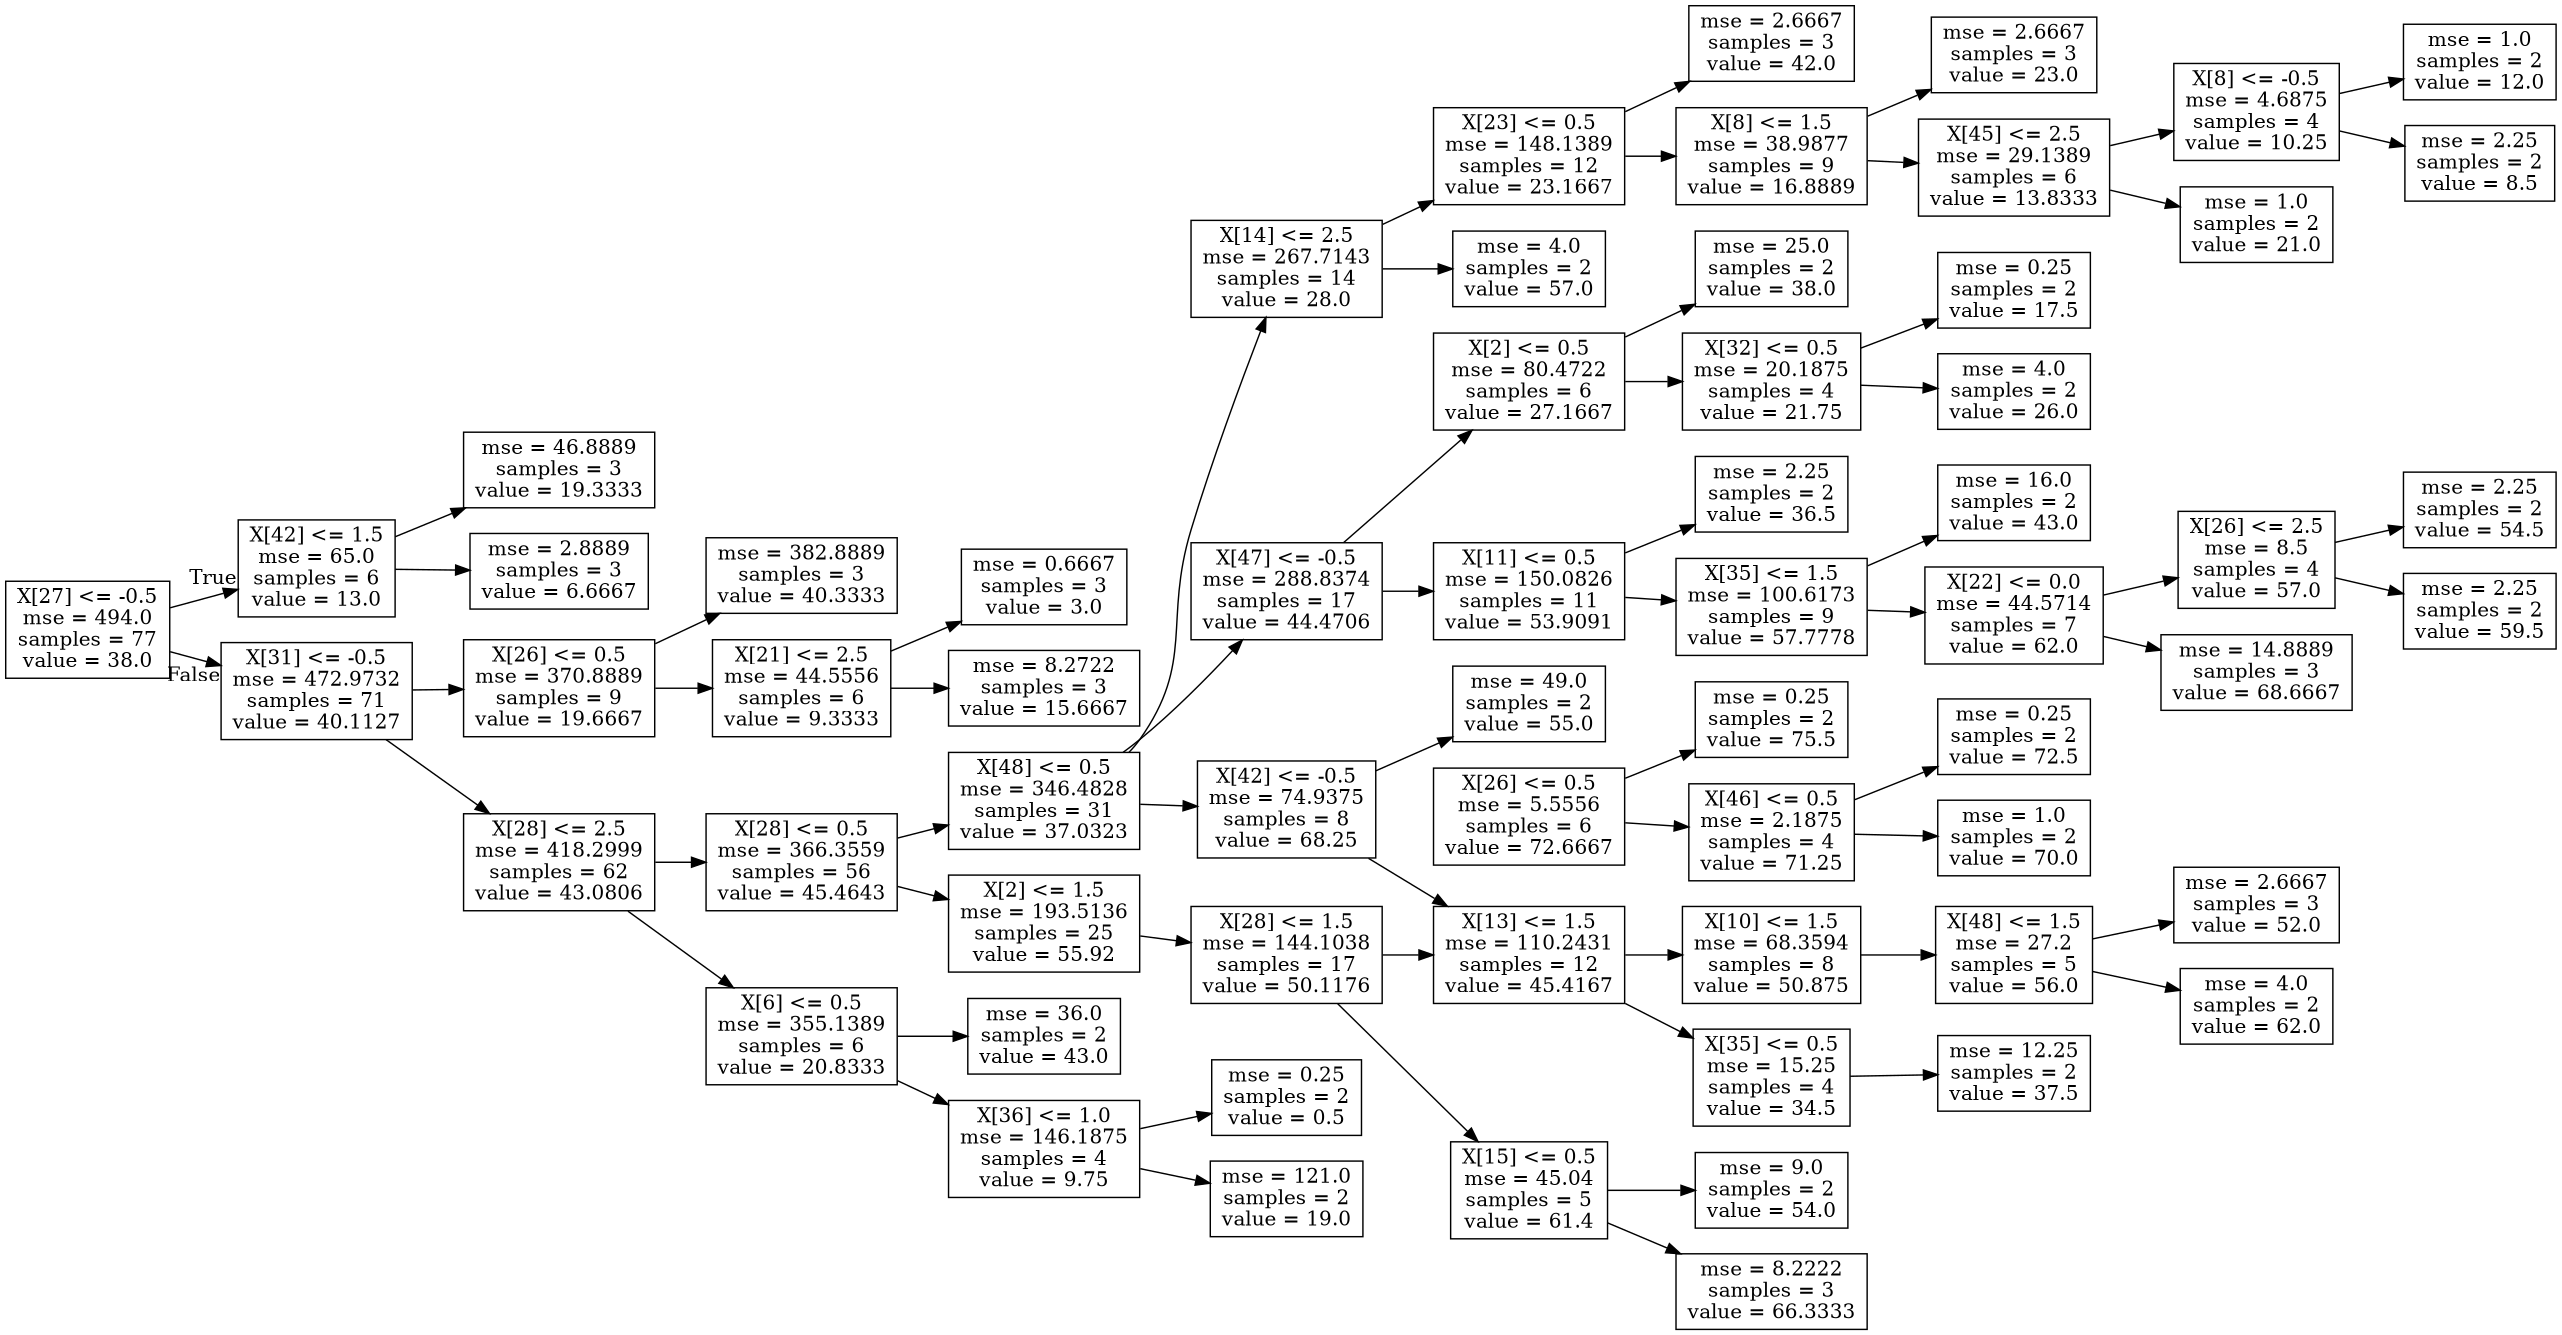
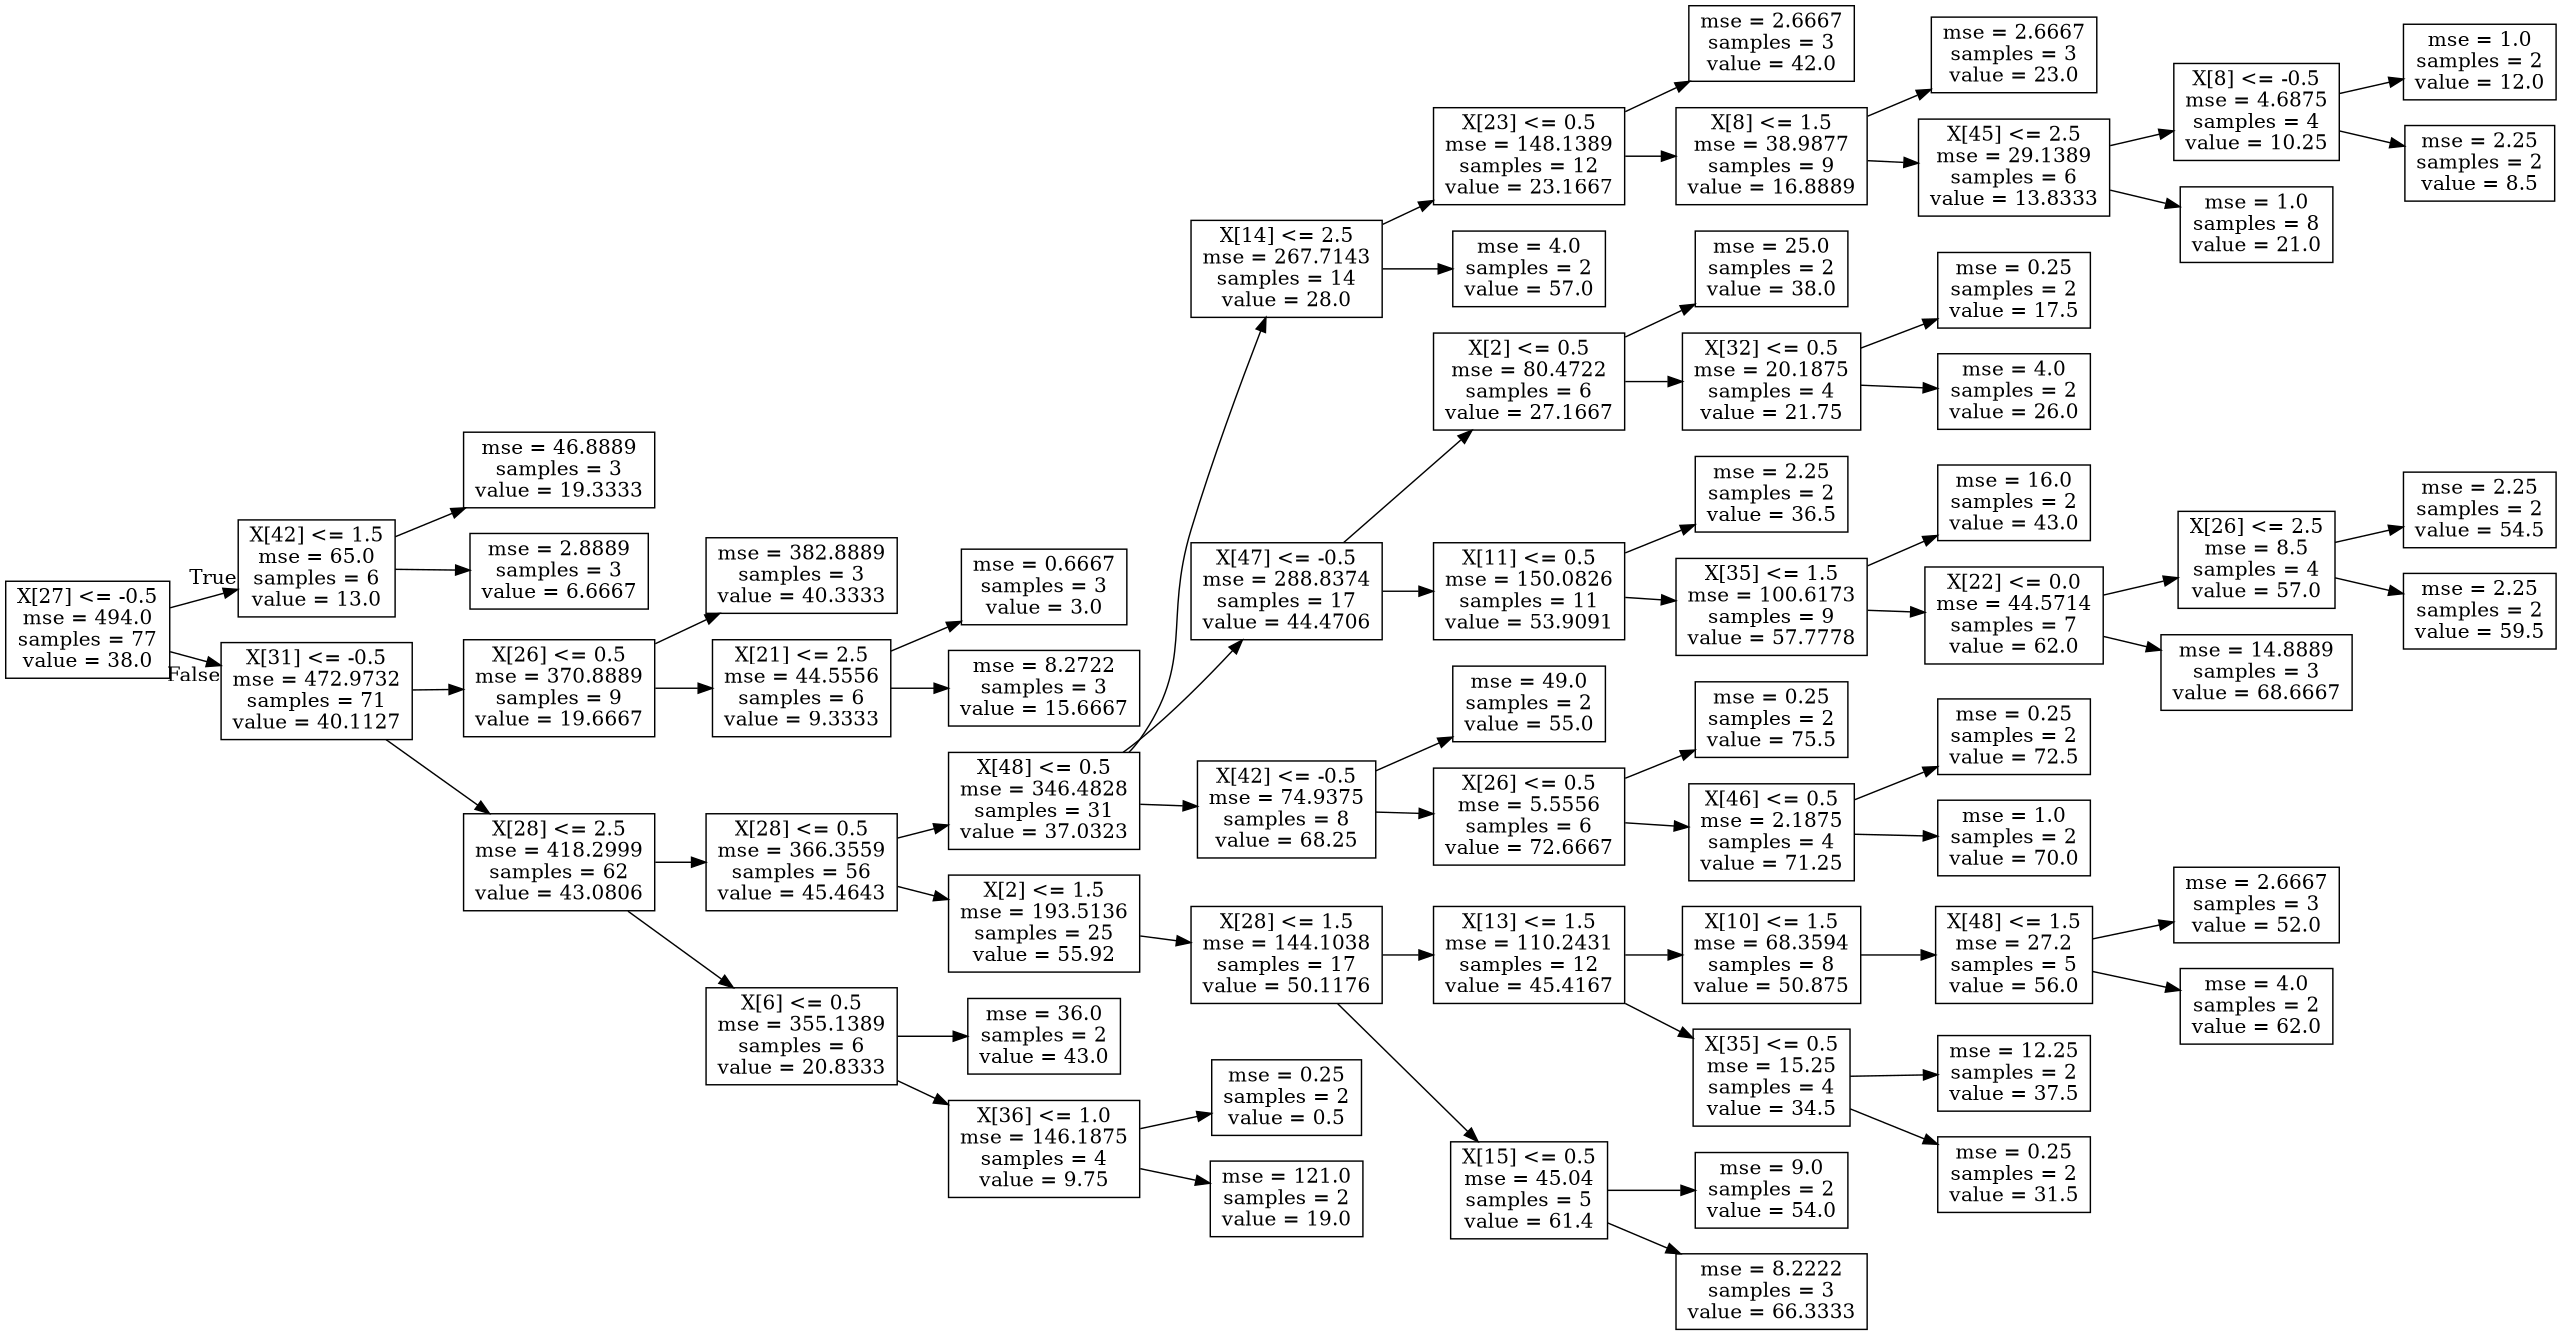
  digraph {
    fontname="DejaVu Serif"
    rankdir=LR
    node [fontname="DejaVu Serif" shape=box]
    edge [fontname="DejaVu Serif"]
    n1 [label="X[27] <= -0.5\nmse = 494.0\nsamples = 77\nvalue = 38.0"]
    n2 [label="X[42] <= 1.5\nmse = 65.0\nsamples = 6\nvalue = 13.0"]
    n3 [label="X[31] <= -0.5\nmse = 472.9732\nsamples = 71\nvalue = 40.1127"]
    n4 [label="mse = 46.8889\nsamples = 3\nvalue = 19.3333"]
    n5 [label="mse = 2.8889\nsamples = 3\nvalue = 6.6667"]
    n6 [label="X[26] <= 0.5\nmse = 370.8889\nsamples = 9\nvalue = 19.6667"]
    n7 [label="X[28] <= 2.5\nmse = 418.2999\nsamples = 62\nvalue = 43.0806"]
    n8 [label="mse = 382.8889\nsamples = 3\nvalue = 40.3333"]
    n9 [label="X[21] <= 2.5\nmse = 44.5556\nsamples = 6\nvalue = 9.3333"]
    n10 [label="X[28] <= 0.5\nmse = 366.3559\nsamples = 56\nvalue = 45.4643"]
    n11 [label="X[6] <= 0.5\nmse = 355.1389\nsamples = 6\nvalue = 20.8333"]
    n12 [label="mse = 0.6667\nsamples = 3\nvalue = 3.0"]
    n13 [label="mse = 8.2722\nsamples = 3\nvalue = 15.6667"]
    n14 [label="X[48] <= 0.5\nmse = 346.4828\nsamples = 31\nvalue = 37.0323"]
    n15 [label="X[2] <= 1.5\nmse = 193.5136\nsamples = 25\nvalue = 55.92"]
    n16 [label="mse = 36.0\nsamples = 2\nvalue = 43.0"]
    n17 [label="X[36] <= 1.0\nmse = 146.1875\nsamples = 4\nvalue = 9.75"]
    n18 [label="X[14] <= 2.5\nmse = 267.7143\nsamples = 14\nvalue = 28.0"]
    n19 [label="X[47] <= -0.5\nmse = 288.8374\nsamples = 17\nvalue = 44.4706"]
    n20 [label="X[42] <= -0.5\nmse = 74.9375\nsamples = 8\nvalue = 68.25"]
    n21 [label="X[28] <= 1.5\nmse = 144.1038\nsamples = 17\nvalue = 50.1176"]
    n22 [label="X[23] <= 0.5\nmse = 148.1389\nsamples = 12\nvalue = 23.1667"]
    n23 [label="mse = 4.0\nsamples = 2\nvalue = 57.0"]
    n24 [label="X[2] <= 0.5\nmse = 80.4722\nsamples = 6\nvalue = 27.1667"]
    n25 [label="X[11] <= 0.5\nmse = 150.0826\nsamples = 11\nvalue = 53.9091"]
    n26 [label="mse = 2.6667\nsamples = 3\nvalue = 42.0"]
    n27 [label="X[8] <= 1.5\nmse = 38.9877\nsamples = 9\nvalue = 16.8889"]
    n28 [label="X[45] <= 2.5\nmse = 29.1389\nsamples = 6\nvalue = 13.8333"]
    n29 [label="mse = 2.6667\nsamples = 3\nvalue = 23.0"]
    n30 [label="X[8] <= -0.5\nmse = 4.6875\nsamples = 4\nvalue = 10.25"]
-   n31 [label="mse = 1.0\nsamples = 2\nvalue = 21.0"]
+   n31 [label="mse = 1.0\nsamples = 8\nvalue = 21.0"]
    n32 [label="mse = 1.0\nsamples = 2\nvalue = 12.0"]
    n33 [label="mse = 2.25\nsamples = 2\nvalue = 8.5"]
    n34 [label="mse = 25.0\nsamples = 2\nvalue = 38.0"]
    n35 [label="X[32] <= 0.5\nmse = 20.1875\nsamples = 4\nvalue = 21.75"]
    n36 [label="mse = 2.25\nsamples = 2\nvalue = 36.5"]
    n37 [label="X[35] <= 1.5\nmse = 100.6173\nsamples = 9\nvalue = 57.7778"]
    n38 [label="mse = 4.0\nsamples = 2\nvalue = 26.0"]
    n39 [label="mse = 0.25\nsamples = 2\nvalue = 17.5"]
    n40 [label="X[22] <= 0.0\nmse = 44.5714\nsamples = 7\nvalue = 62.0"]
    n41 [label="mse = 16.0\nsamples = 2\nvalue = 43.0"]
    n42 [label="X[26] <= 2.5\nmse = 8.5\nsamples = 4\nvalue = 57.0"]
    n43 [label="mse = 14.8889\nsamples = 3\nvalue = 68.6667"]
    n44 [label="mse = 2.25\nsamples = 2\nvalue = 54.5"]
    n45 [label="mse = 2.25\nsamples = 2\nvalue = 59.5"]
    n46 [label="X[13] <= 1.5\nmse = 110.2431\nsamples = 12\nvalue = 45.4167"]
    n47 [label="X[15] <= 0.5\nmse = 45.04\nsamples = 5\nvalue = 61.4"]
    n48 [label="mse = 49.0\nsamples = 2\nvalue = 55.0"]
    n49 [label="X[26] <= 0.5\nmse = 5.5556\nsamples = 6\nvalue = 72.6667"]
    n50 [label="X[10] <= 1.5\nmse = 68.3594\nsamples = 8\nvalue = 50.875"]
    n51 [label="X[35] <= 0.5\nmse = 15.25\nsamples = 4\nvalue = 34.5"]
    n52 [label="mse = 9.0\nsamples = 2\nvalue = 54.0"]
    n53 [label="mse = 8.2222\nsamples = 3\nvalue = 66.3333"]
    n54 [label="X[48] <= 1.5\nmse = 27.2\nsamples = 5\nvalue = 56.0"]
+   n55 [label="mse = 0.25\nsamples = 2\nvalue = 31.5"]
    n56 [label="mse = 12.25\nsamples = 2\nvalue = 37.5"]
    n57 [label="mse = 2.6667\nsamples = 3\nvalue = 52.0"]
    n58 [label="mse = 4.0\nsamples = 2\nvalue = 62.0"]
    n59 [label="mse = 0.25\nsamples = 2\nvalue = 75.5"]
    n60 [label="X[46] <= 0.5\nmse = 2.1875\nsamples = 4\nvalue = 71.25"]
    n61 [label="mse = 1.0\nsamples = 2\nvalue = 70.0"]
    n62 [label="mse = 0.25\nsamples = 2\nvalue = 72.5"]
    n63 [label="mse = 0.25\nsamples = 2\nvalue = 0.5"]
    n64 [label="mse = 121.0\nsamples = 2\nvalue = 19.0"]
    n1 -> n2 [headlabel=True labelangle=45 labeldistance=2.5]
    n1 -> n3 [headlabel=False labelangle=-45 labeldistance=2.5]
    n2 -> n4
    n2 -> n5
    n3 -> n6
    n3 -> n7
    n6 -> n8
    n6 -> n9
    n7 -> n10
    n7 -> n11
    n9 -> n12
    n9 -> n13
    n10 -> n14
    n10 -> n15
    n11 -> n16
    n11 -> n17
    n14 -> n18
    n14 -> n19
    n14 -> n20
    n15 -> n21
    n17 -> n63
    n17 -> n64
    n18 -> n22
    n18 -> n23
    n19 -> n24
    n19 -> n25
    n20 -> n48
-   n20 -> n46
+   n20 -> n49
    n21 -> n46
    n21 -> n47
    n22 -> n26
    n22 -> n27
    n24 -> n34
    n24 -> n35
    n25 -> n36
    n25 -> n37
    n27 -> n28
    n27 -> n29
    n28 -> n30
    n28 -> n31
    n30 -> n32
    n30 -> n33
    n35 -> n38
    n35 -> n39
    n37 -> n40
    n37 -> n41
    n40 -> n42
    n40 -> n43
    n42 -> n44
    n42 -> n45
    n46 -> n50
    n46 -> n51
    n47 -> n52
    n47 -> n53
    n49 -> n59
    n49 -> n60
    n50 -> n54
+   n51 -> n55
    n51 -> n56
    n54 -> n57
    n54 -> n58
    n60 -> n61
    n60 -> n62
  }
